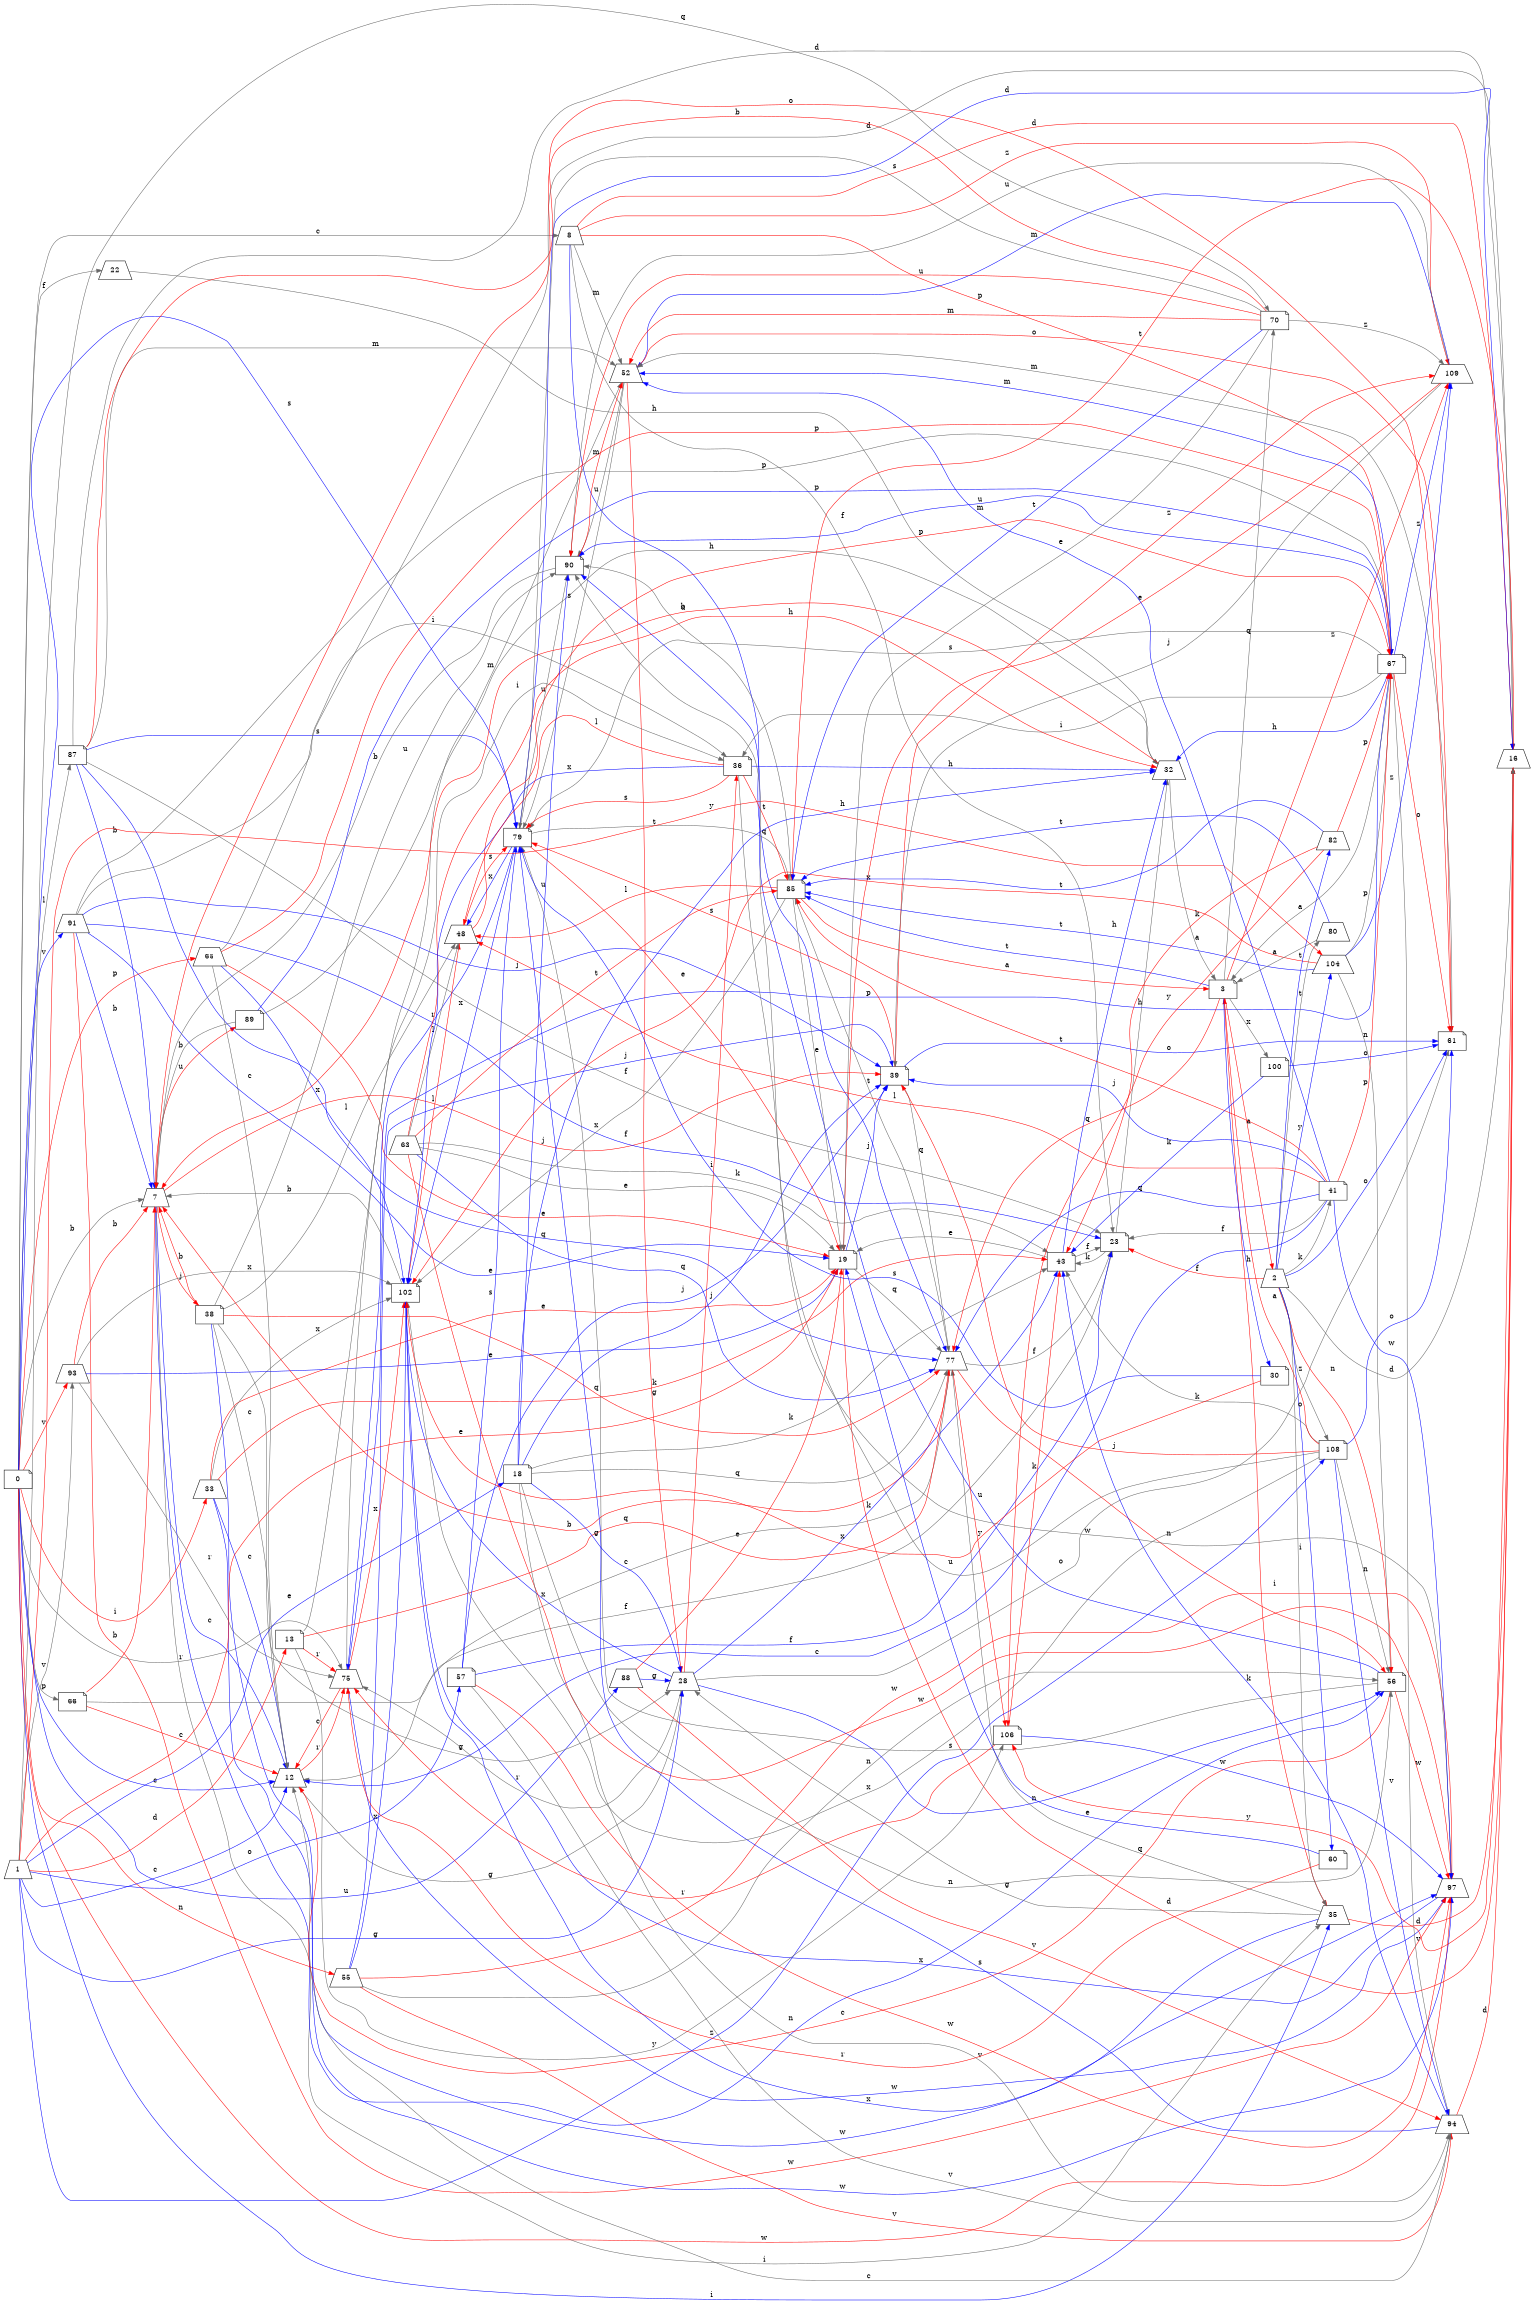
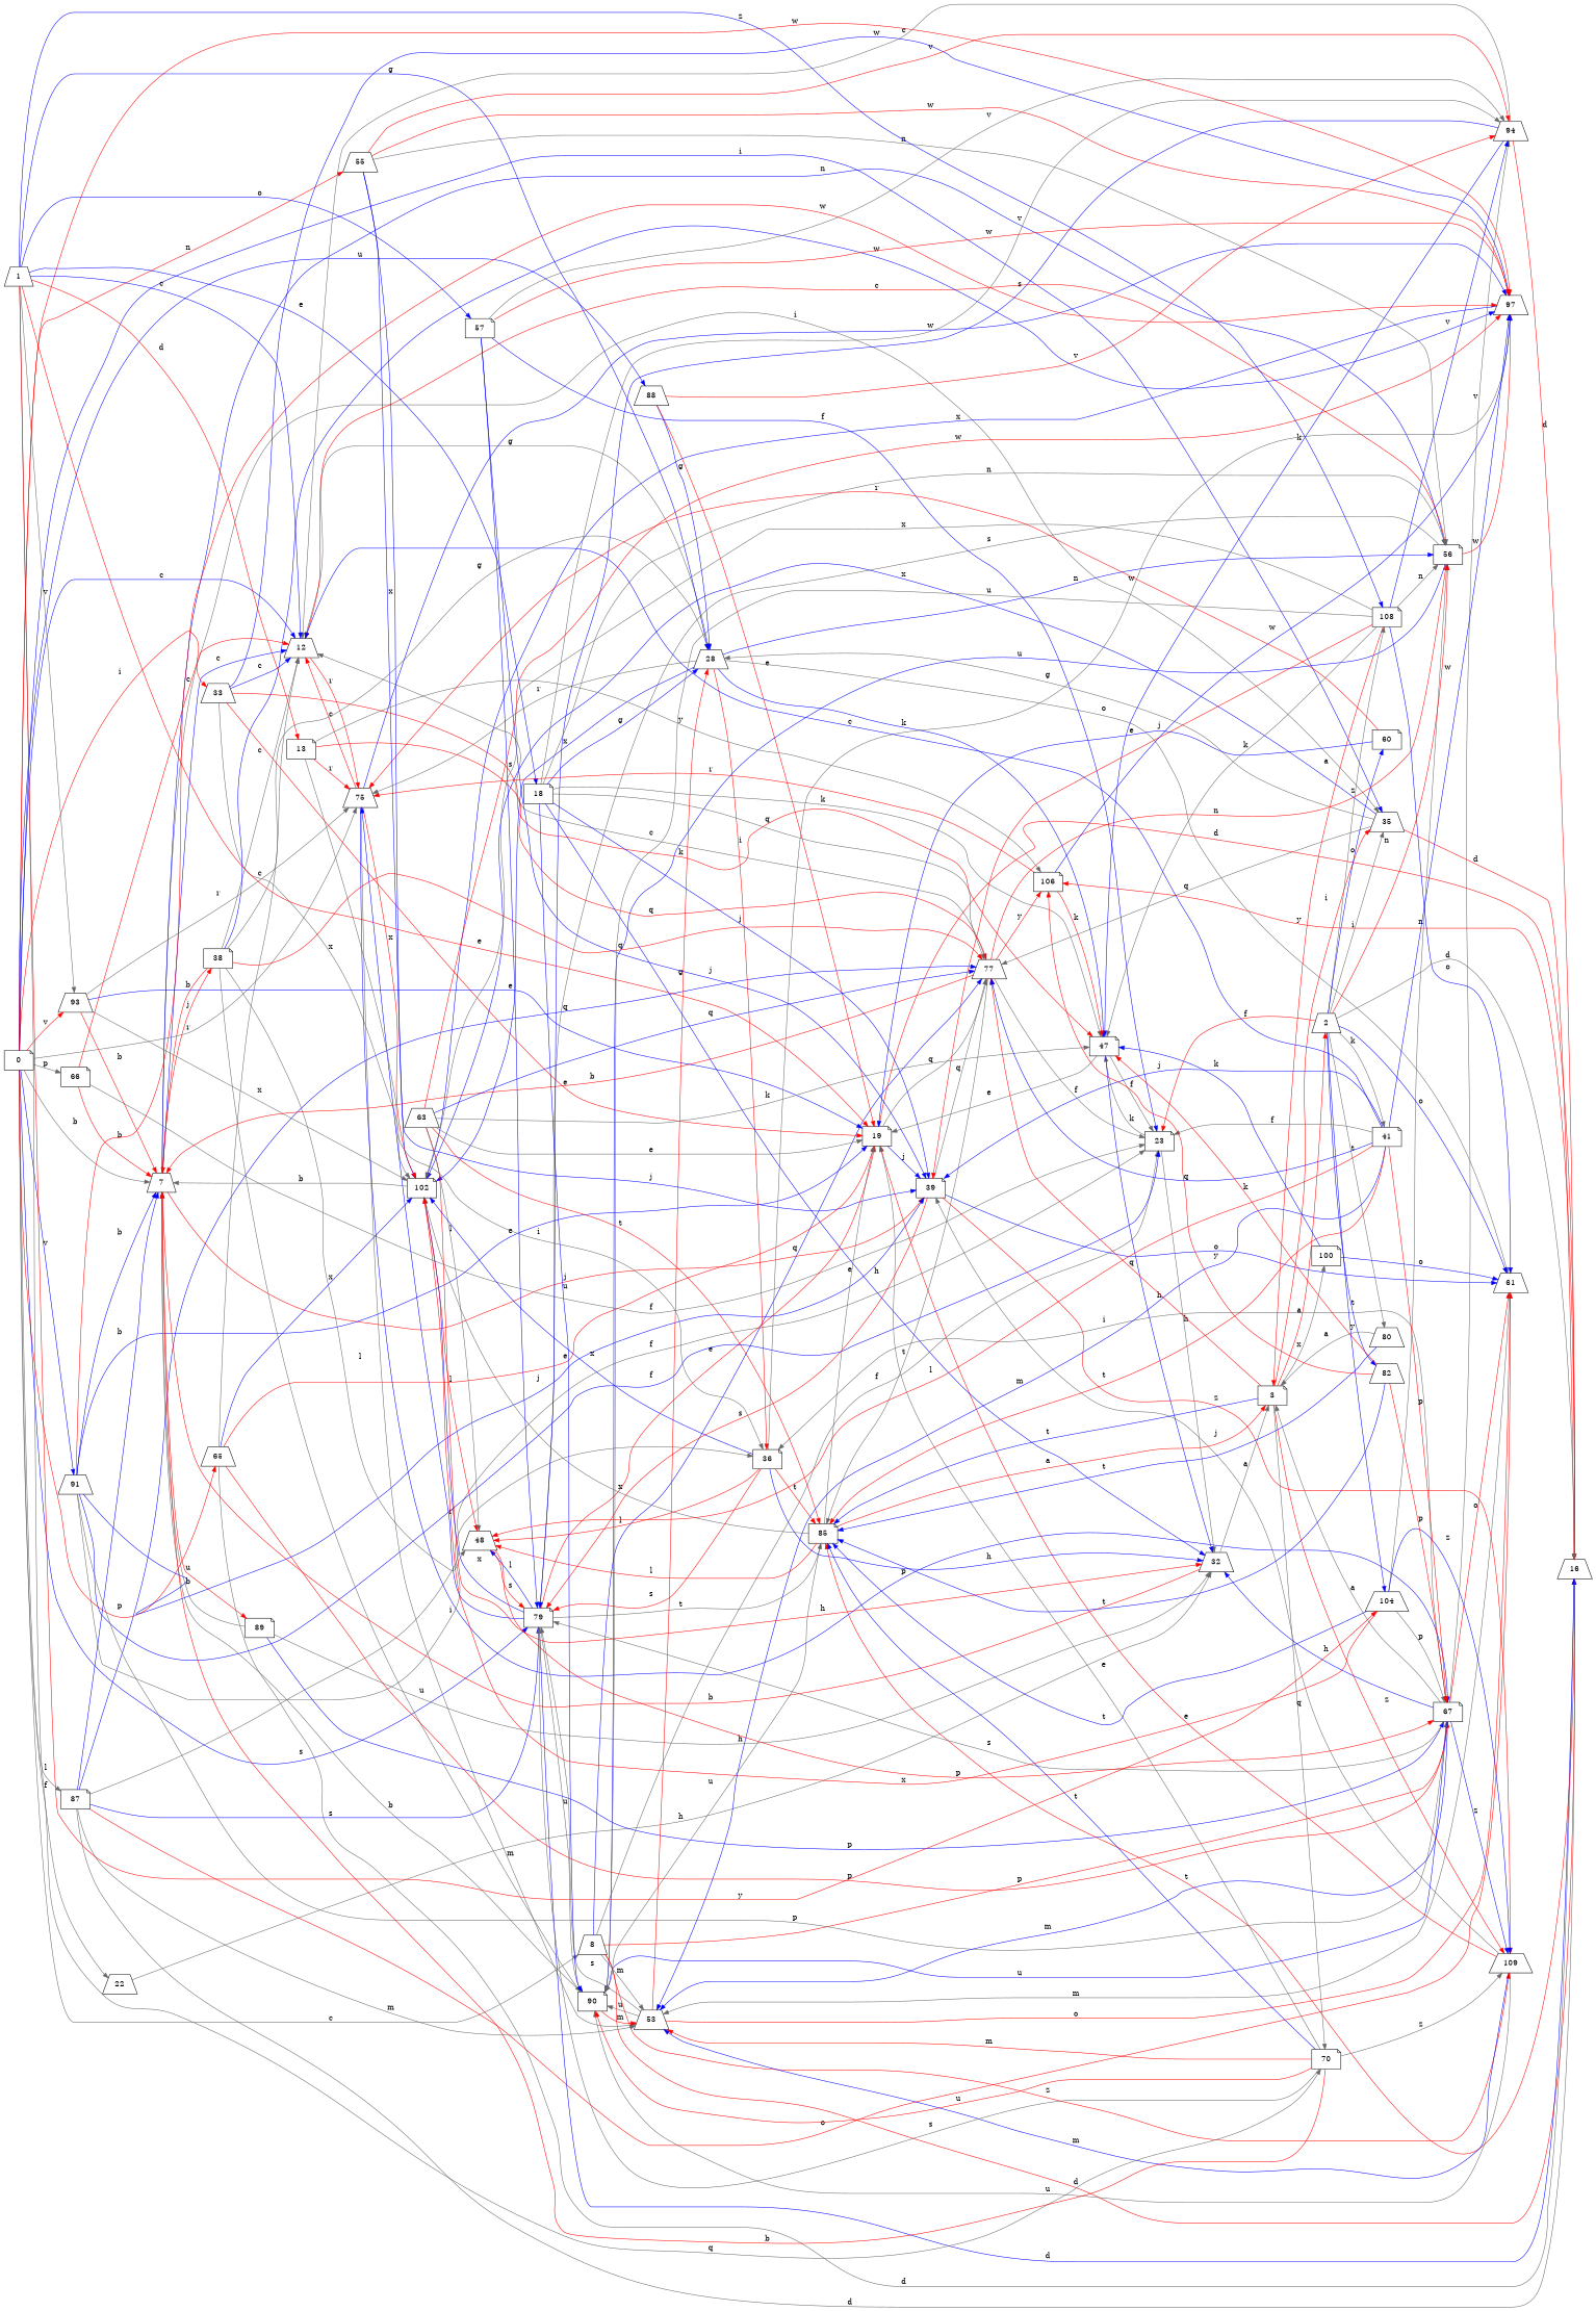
  strict digraph {
    rankdir=LR
    node [shape=note]
    edge [color=gray40]
    7 [shape=trapezium]
    0
    8 [shape=trapezium]
    12 [shape=trapezium]
    22 [shape=trapezium]
    33 [shape=trapezium]
    35 [shape=trapezium]
    n8 [label=87]
    55 [shape=trapezium]
    65 [shape=trapezium]
    66
    75 [shape=trapezium]
    79
    88 [shape=trapezium]
    91 [shape=trapezium]
    93 [shape=trapezium]
    97 [shape=trapezium]
    56
    38
    39
    89
    16 [shape=trapezium]
    23
    n24 [label=77 shape=trapezium]
    109 [shape=trapezium]
-   52 [shape=trapezium]
+   52 [shape=trapezium label=53]
    67
    28 [shape=trapezium]
    32 [shape=trapezium]
    19
-   43
+   43 [label=47]
    102
-   61
+   61 [shape=trapezium]
    94 [shape=trapezium]
    63 [shape=trapezium]
    85
    48 [shape=trapezium]
    90
    36
    1 [shape=trapezium]
    13
    18
    57
    70
    104 [shape=trapezium]
    108
    106
    3
    2 [shape=trapezium]
    41
    60
    80 [shape=trapezium]
    82 [shape=trapezium]
-   30
    100
    7 -> 12 [color=blue label=c]
    7 -> 35 [label=i]
    7 -> 56 [color=blue label=n]
    7 -> 38 [color=red label=j]
    7 -> 39 [color=red label=j]
    7 -> 89 [color=red label=u]
    0 -> 7 [label=b]
    0 -> 8 [label=c]
    0 -> 12 [color=blue label=c]
    0 -> 22 [label=f]
    0 -> 33 [color=red label=i]
    0 -> 35 [color=blue label=i]
    0 -> n8 [label=l]
    0 -> 55 [color=red label=n]
    0 -> 65 [color=red label=p]
    0 -> 66 [label=p]
    0 -> 75 [label=r]
    0 -> 79 [color=blue label=s]
    0 -> 88 [color=blue label=u]
    0 -> 91 [color=blue label=v]
    0 -> 93 [color=red label=v]
    0 -> 97 [color=red label=w]
    8 -> 16 [color=red label=d]
    8 -> 23 [label=f]
    8 -> n24 [color=blue label=q]
    8 -> 109 [color=red label=z]
    8 -> 52 [label=m]
    8 -> 67 [color=red label=p]
    12 -> 75 [color=red label=r]
    12 -> 28 [label=g]
    22 -> 32 [label=h]
    33 -> 12 [color=blue label=c]
    33 -> 97 [color=blue label=w]
    33 -> 19 [color=red label=e]
    33 -> 43 [color=red label=k]
    33 -> 102 [label=x]
    35 -> 16 [color=red label=d]
    35 -> n24 [label=q]
    35 -> 28 [label=g]
    35 -> 102 [color=blue label=x]
    n8 -> 7 [color=blue label=b]
    n8 -> 79 [color=blue label=s]
    n8 -> 16 [label=d]
    n8 -> 23 [label=f]
    n8 -> n24 [color=blue label=q]
    n8 -> 52 [label=m]
    n8 -> 61 [color=red label=o]
    55 -> 97 [color=red label=w]
    55 -> 56 [label=n]
    55 -> 39 [color=blue label=j]
    55 -> 102 [color=blue label=x]
    55 -> 94 [color=red label=v]
    65 -> 12 [label=c]
    65 -> 16 [label=d]
    65 -> 67 [color=red label=p]
    65 -> 19 [color=red label=e]
    65 -> 102 [color=blue label=x]
    66 -> 7 [color=red label=b]
    66 -> 12 [color=red label=c]
    66 -> 23 [label=f]
    75 -> 12 [color=red label=c]
    75 -> 97 [color=blue label=w]
    75 -> 52 [label=m]
    75 -> 67 [color=blue label=p]
    75 -> 102 [color=red label=x]
    79 -> 75 [color=blue label=r]
    79 -> 16 [color=blue label=d]
    79 -> 19 [color=red label=e]
    79 -> 102 [color=blue label=x]
    79 -> 85 [label=t]
-   79 -> 48 [color=blue label=x]
+   79 -> 48 [color=blue label=l]
    79 -> 90 [label=u]
    88 -> 28 [color=blue label=g]
    88 -> 19 [color=red label=e]
    88 -> 94 [color=red label=v]
    91 -> 7 [color=blue label=b]
    91 -> 97 [color=red label=w]
    91 -> 39 [color=blue label=j]
    91 -> 23 [color=blue label=f]
    91 -> 67 [label=p]
    91 -> 19 [color=blue label=e]
    91 -> 36 [label=i]
    93 -> 7 [color=red label=b]
    93 -> 75 [label=r]
    93 -> 19 [color=blue label=e]
    93 -> 102 [label=x]
    97 -> 102 [color=blue label=x]
    56 -> 12 [color=red label=c]
    56 -> 79 [label=s]
    56 -> 97 [color=red label=w]
    56 -> 90 [color=blue label=u]
    38 -> 7 [color=red label=b]
    38 -> 12 [label=c]
    38 -> 97 [color=blue label=w]
    38 -> n24 [color=red label=q]
    38 -> 28 [label=g]
    38 -> 48 [label=l]
    38 -> 90 [label=u]
    39 -> 79 [color=red label=s]
    39 -> n24 [label=q]
    39 -> 109 [color=red label=z]
    39 -> 61 [color=blue label=o]
    89 -> 7 [label=b]
    89 -> 67 [color=blue label=p]
    89 -> 32 [label=h]
    16 -> 85 [color=red label=t]
    16 -> 106 [color=red label=y]
    23 -> 32 [label=h]
    23 -> 43 [label=k]
    n24 -> 7 [color=red label=b]
    n24 -> 12 [label=c]
    n24 -> 56 [color=red label=n]
    n24 -> 23 [label=f]
    n24 -> 85 [label=t]
    n24 -> 106 [color=red label=y]
    109 -> 39 [label=j]
    109 -> 52 [color=blue label=m]
    109 -> 19 [color=red label=e]
    109 -> 90 [label=u]
    52 -> 79 [label=s]
    52 -> 28 [color=red label=g]
    52 -> 61 [color=red label=o]
    52 -> 90 [label=u]
    67 -> 79 [label=s]
    67 -> 109 [color=blue label=z]
    67 -> 52 [color=blue label=m]
    67 -> 32 [color=blue label=h]
    67 -> 61 [color=red label=o]
    67 -> 94 [label=v]
    67 -> 90 [color=blue label=u]
    67 -> 36 [label=i]
    67 -> 3 [label=a]
    28 -> 75 [label=r]
    28 -> 56 [color=blue label=n]
    28 -> 43 [color=blue label=k]
    28 -> 102 [color=blue label=x]
    28 -> 61 [label=o]
    28 -> 36 [color=red label=i]
    32 -> 7 [color=red label=b]
    32 -> 3 [label=a]
    19 -> 39 [color=blue label=j]
    19 -> 16 [color=red label=d]
    19 -> n24 [label=q]
    43 -> 23 [label=f]
    43 -> 32 [color=blue label=h]
    43 -> 19 [label=e]
    102 -> 7 [label=b]
    102 -> 48 [color=red label=l]
    61 -> 52 [label=m]
    94 -> 12 [label=c]
    94 -> 79 [color=blue label=s]
    94 -> 16 [color=red label=d]
    94 -> 43 [color=blue label=k]
    63 -> 97 [color=red label=w]
    63 -> n24 [color=blue label=q]
    63 -> 32 [color=red label=h]
    63 -> 19 [label=e]
    63 -> 43 [label=k]
    63 -> 85 [color=red label=t]
    63 -> 48 [label=l]
    85 -> 19 [label=e]
    85 -> 102 [label=x]
    85 -> 48 [color=red label=l]
    85 -> 90 [label=u]
    85 -> 3 [color=red label=a]
    48 -> 79 [color=red label=s]
    48 -> 67 [color=red label=p]
    90 -> 7 [label=b]
    90 -> 52 [color=red label=m]
    36 -> 79 [color=red label=s]
    36 -> 97 [label=w]
    36 -> 32 [color=blue label=h]
    36 -> 102 [color=blue label=x]
    36 -> 85 [color=red label=t]
    36 -> 48 [color=red label=l]
    1 -> 12 [color=blue label=c]
    1 -> 93 [label=v]
    1 -> 28 [color=blue label=g]
    1 -> 19 [color=red label=e]
    1 -> 13 [color=red label=d]
    1 -> 18 [color=blue label=e]
    1 -> 57 [color=blue label=o]
    1 -> 70 [label=q]
    1 -> 104 [color=red label=y]
    1 -> 108 [color=blue label=z]
    13 -> 75 [color=red label=r]
    13 -> n24 [color=red label=q]
    13 -> 36 [label=i]
    13 -> 106 [label=y]
    18 -> 56 [label=n]
    18 -> 39 [color=blue label=j]
    18 -> n24 [label=q]
    18 -> 28 [color=blue label=g]
    18 -> 32 [color=blue label=h]
    18 -> 43 [label=k]
    18 -> 94 [label=v]
    18 -> 90 [color=blue label=u]
    57 -> 79 [color=blue label=s]
    57 -> 97 [color=red label=w]
    57 -> 39 [color=blue label=j]
    57 -> 23 [color=blue label=f]
    57 -> 94 [label=v]
    70 -> 7 [color=red label=b]
    70 -> 79 [label=s]
    70 -> 109 [label=z]
    70 -> 52 [color=red label=m]
    70 -> 19 [label=e]
    70 -> 85 [color=blue label=t]
    70 -> 90 [color=red label=u]
    104 -> 56 [label=n]
    104 -> 109 [color=blue label=z]
    104 -> 67 [label=p]
    104 -> 102 [color=red label=x]
    104 -> 85 [color=blue label=t]
    108 -> 56 [label=n]
    108 -> 39 [color=red label=j]
    108 -> 43 [label=k]
    108 -> 102 [label=x]
    108 -> 61 [color=blue label=o]
    108 -> 94 [color=blue label=v]
    108 -> 90 [label=u]
    108 -> 3 [color=red label=a]
    106 -> 75 [color=red label=r]
    106 -> 97 [color=blue label=w]
    106 -> 43 [color=red label=k]
    3 -> 35 [color=red label=i]
    3 -> n24 [color=red label=q]
    3 -> 109 [color=red label=z]
    3 -> 85 [color=blue label=t]
    3 -> 70 [label=q]
    3 -> 2 [color=red label=a]
-   3 -> 30 [color=blue label=h]
    3 -> 100 [label=x]
    2 -> 35 [label=i]
    2 -> 56 [color=red label=n]
    2 -> 16 [label=d]
    2 -> 23 [color=red label=f]
    2 -> 61 [color=blue label=o]
    2 -> 104 [color=blue label=y]
    2 -> 108 [label=z]
    2 -> 41 [label=k]
    2 -> 60 [color=blue label=o]
    2 -> 80 [label=t]
    2 -> 82 [color=blue label=t]
    41 -> 12 [color=blue label=c]
    41 -> 97 [color=blue label=w]
    41 -> 39 [color=blue label=j]
    41 -> 23 [label=f]
    41 -> n24 [color=blue label=q]
    41 -> 52 [color=blue label=m]
    41 -> 67 [color=red label=p]
    41 -> 85 [color=red label=t]
    41 -> 48 [color=red label=l]
    60 -> 75 [color=red label=r]
    60 -> 19 [color=blue label=e]
    80 -> 85 [color=blue label=t]
    80 -> 3 [label=a]
    82 -> 67 [color=red label=p]
    82 -> 43 [color=red label=k]
    82 -> 85 [color=blue label=t]
    82 -> 106 [color=red label=y]
-   30 -> 79 [color=blue label=s]
-   30 -> 102 [color=red label=x]
    100 -> 43 [color=blue label=k]
    100 -> 61 [color=blue label=o]
  }
